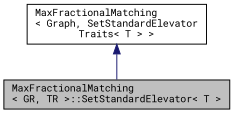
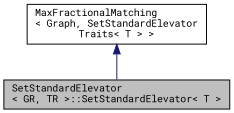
  digraph {
    fontname="Roboto Mono"
    node [color=black fontname="Roboto Mono" fontsize=10 shape=record style=filled]
-   n1 [fillcolor=grey75 fontcolor=black height=0.2 label="MaxFractionalMatching\l\< GR, TR \>::SetStandardElevator\< T \>" width=0.4]
+   n1 [fillcolor=grey75 fontcolor=black height=0.2 label="SetStandardElevator\l\< GR, TR \>::SetStandardElevator\< T \>" width=0.4]
    n2 [fillcolor=white height=0.2 label="MaxFractionalMatching\l\< Graph, SetStandardElevator\lTraits\< T \> \>" width=0.4]
    n2 -> n1 [color=midnightblue dir=back fontname="Roboto Mono" fontsize=10 labelfontname=FreeSans labelfontsize=10 style=solid]
  }
